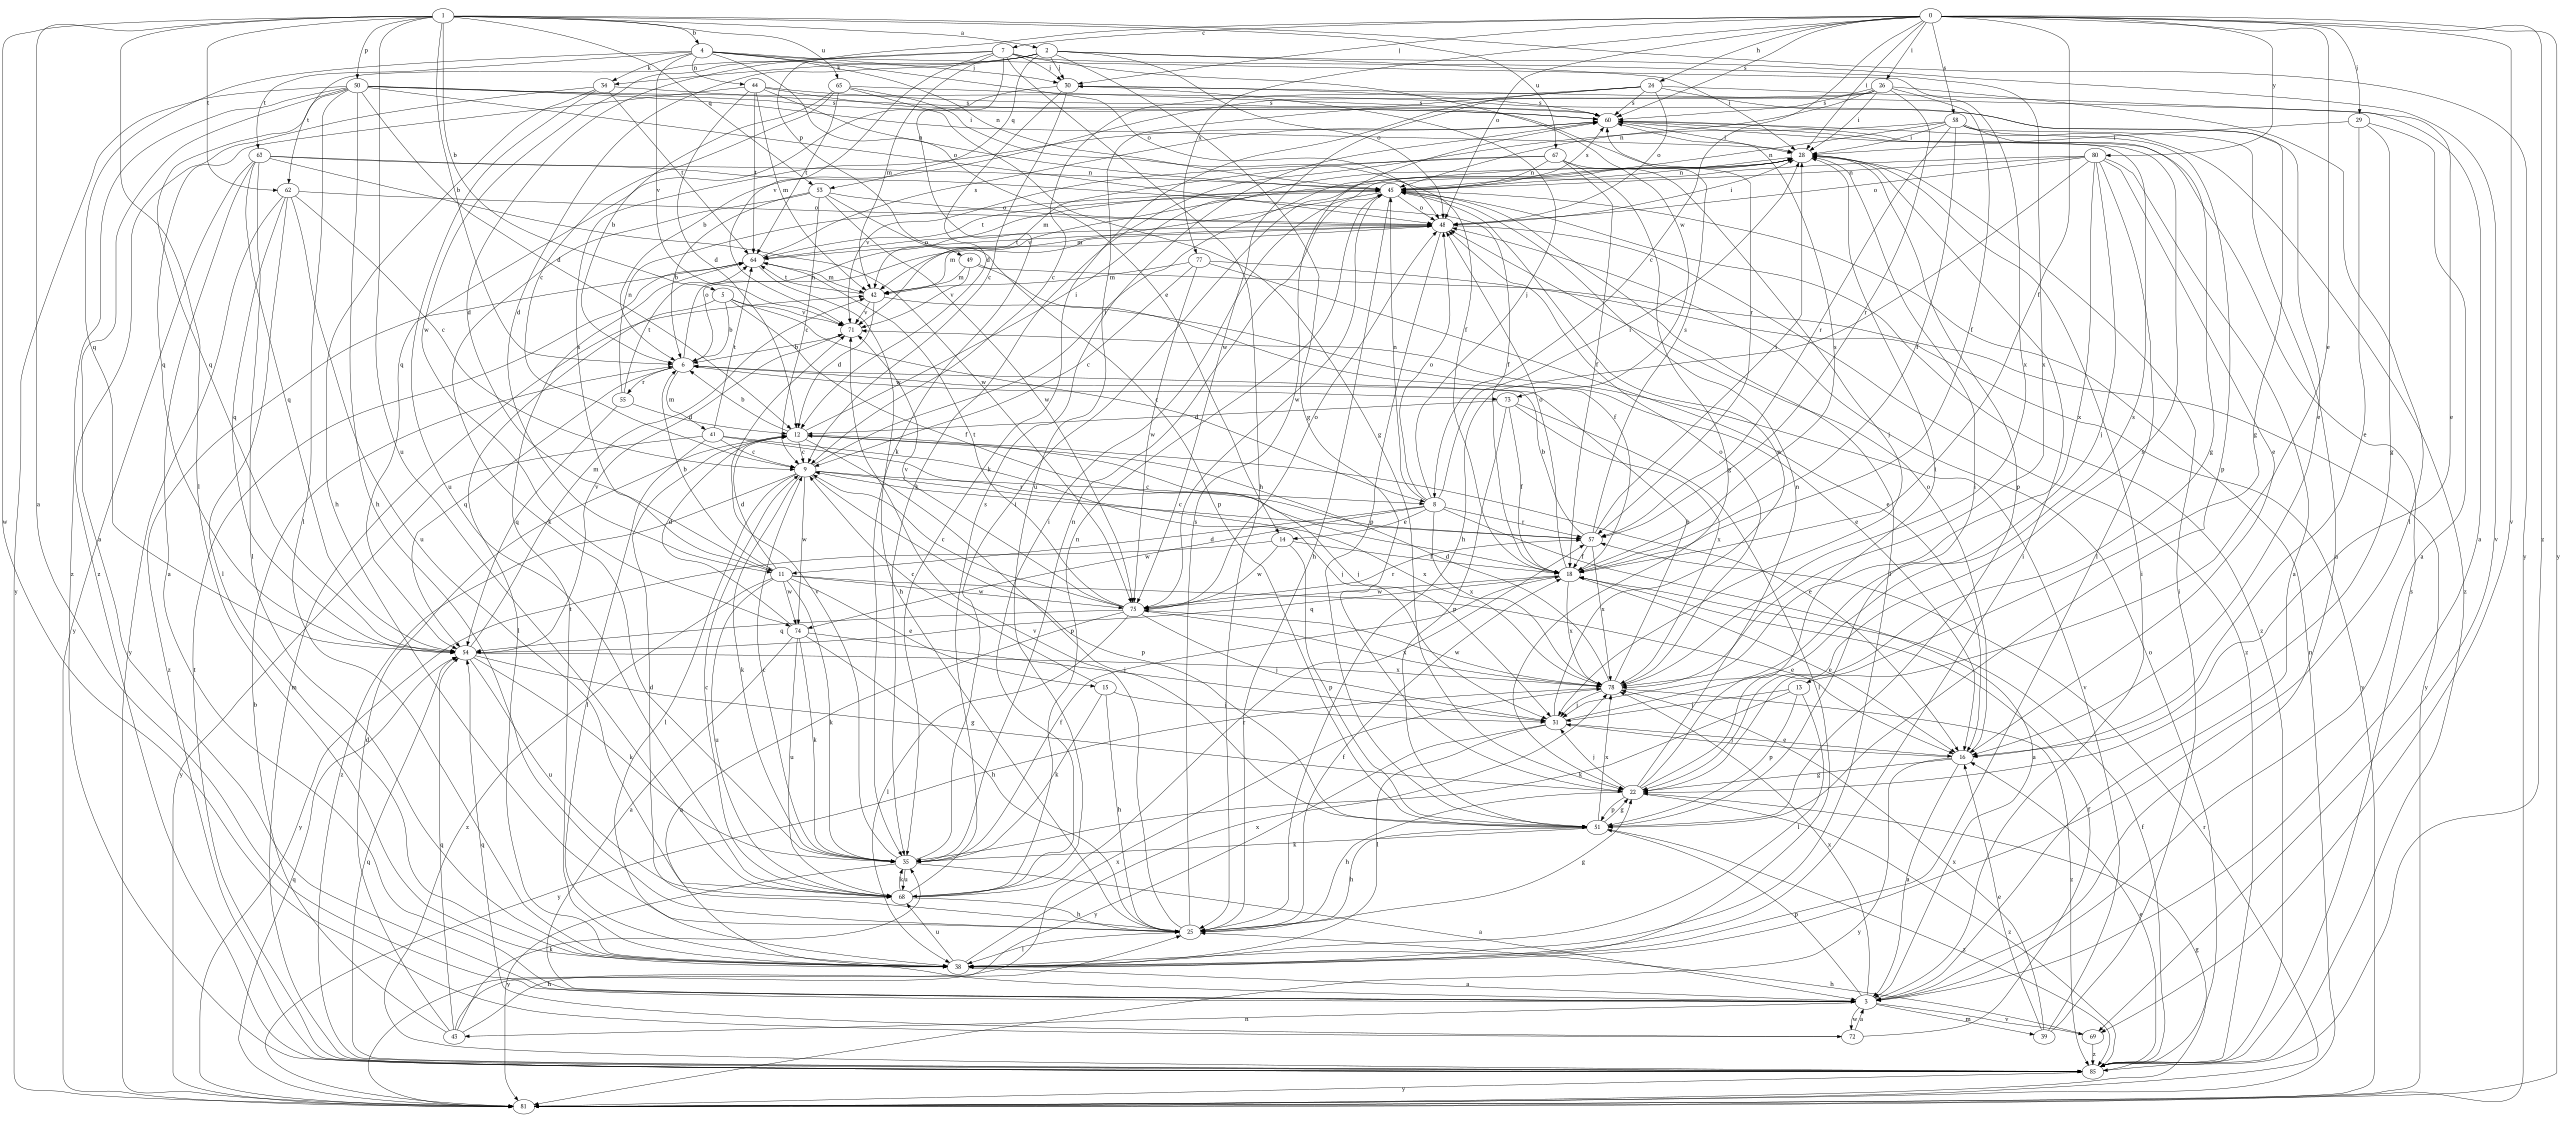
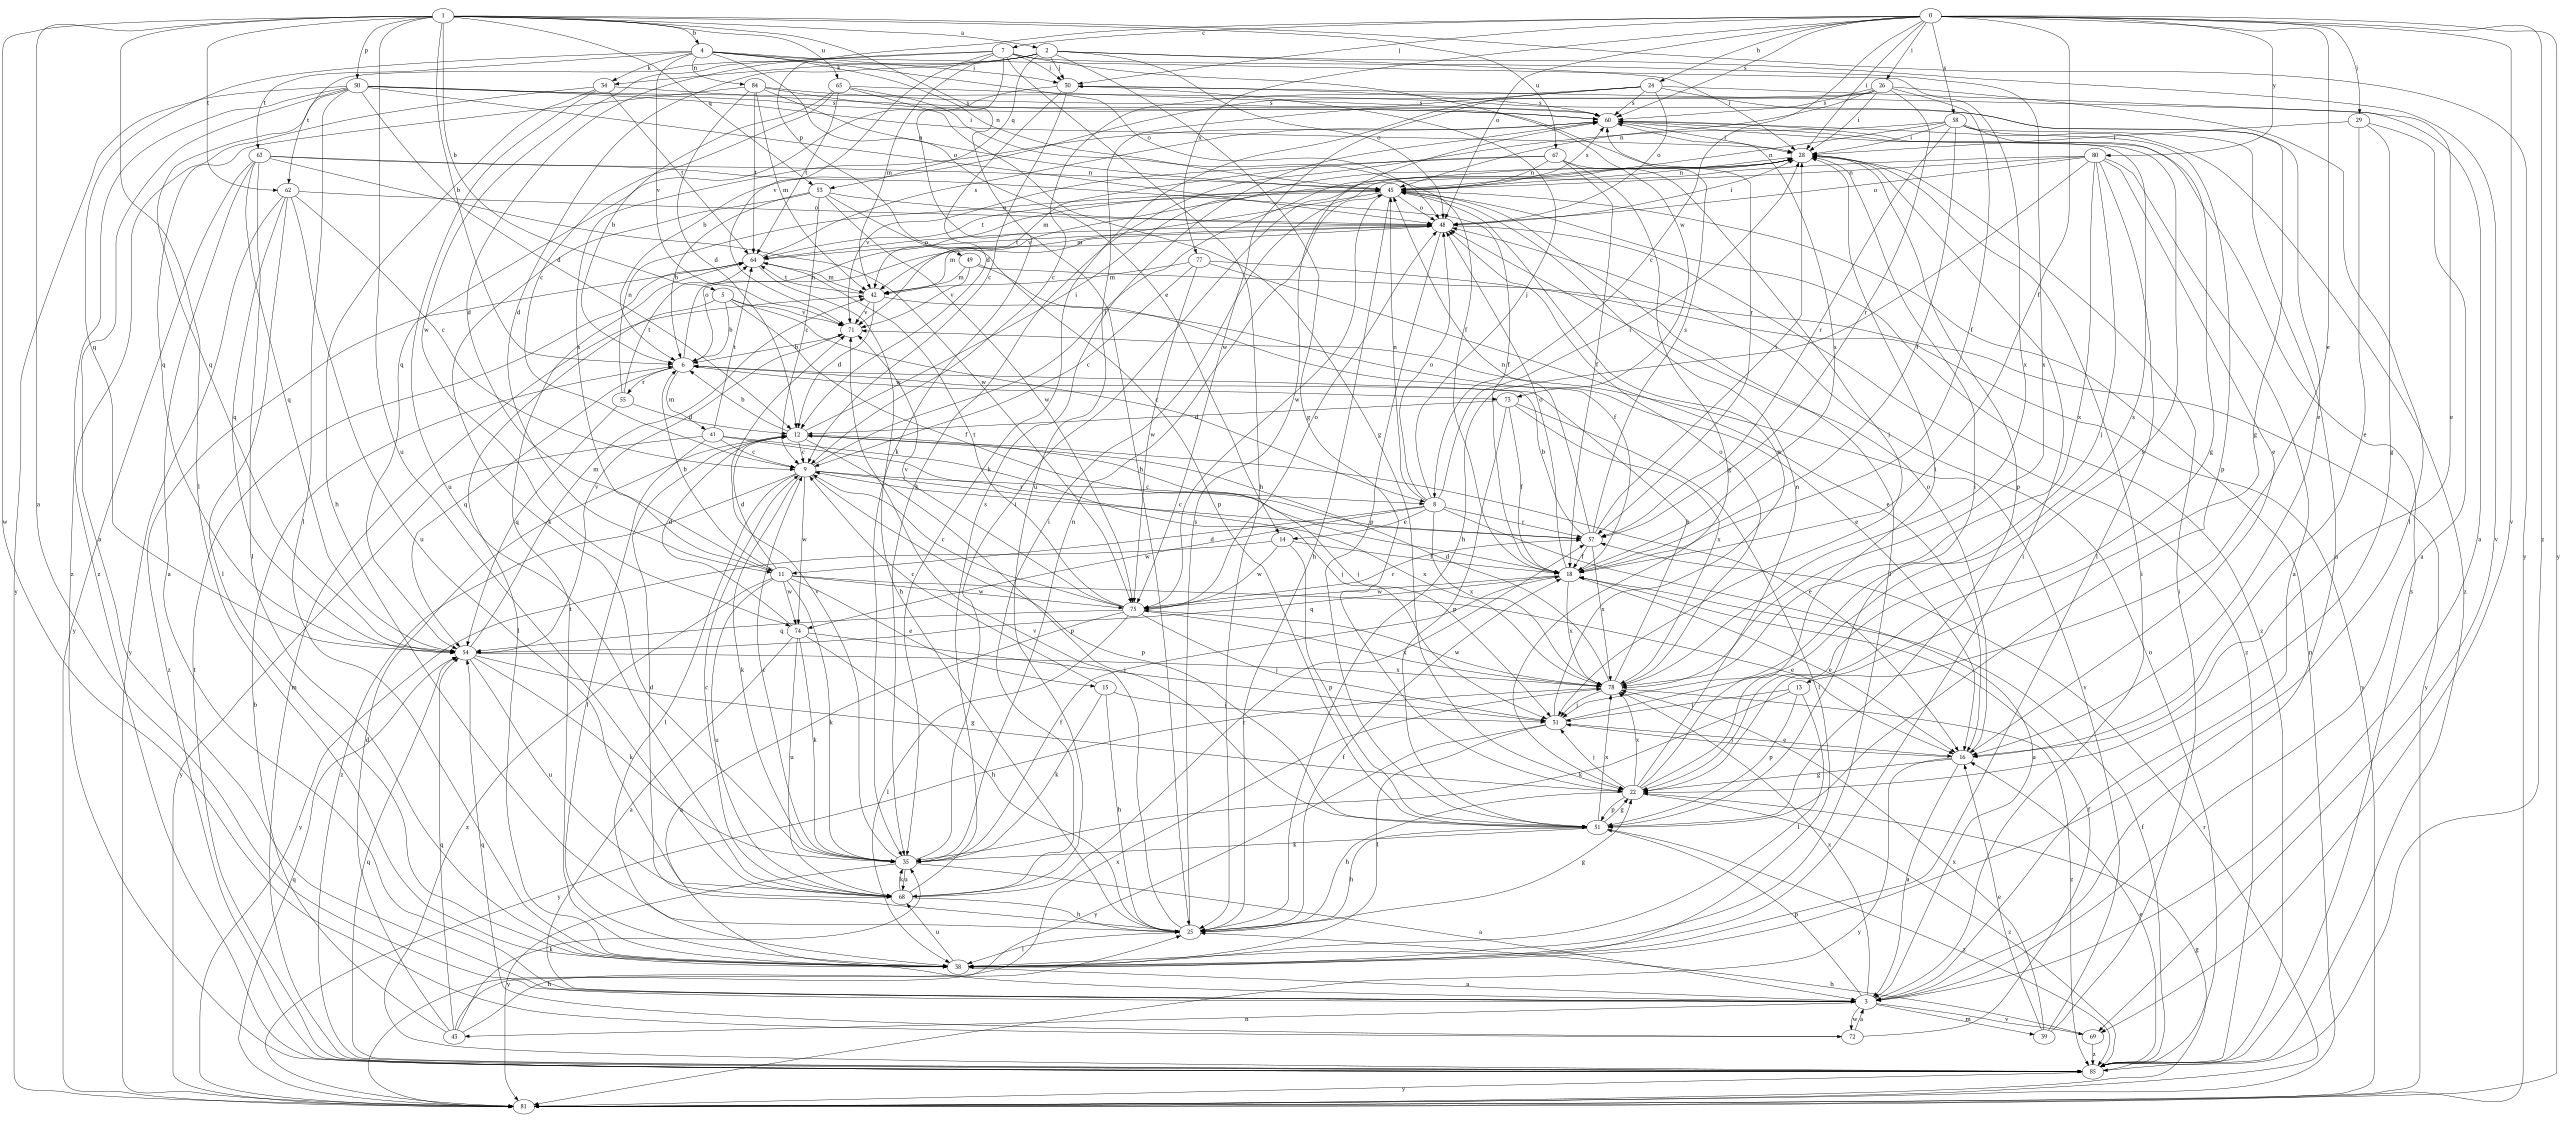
  strict digraph {
    fontname="PT Serif"
    node [fontname="PT Serif"]
    edge [fontname="PT Serif"]
    0
    7
    8
    13
    18
    24
    26
    28
    29
    30
    48
    49
    58
    60
    69
    77
    80
    81
    85
    25
    11
    78
    71
    73
    35
    42
    74
    3
    14
    45
    57
    38
    51
    31
    54
    16
    75
    68
    22
    9
    6
    12
    64
    1
    2
    4
    5
    50
    53
    62
    65
    67
    72
    34
    39
    43
-   44
+   44 [label=84]
    63
    41
    55
    15
    0 -> 7 [label=c]
    0 -> 8 [label=c]
    0 -> 13 [label=e]
    0 -> 18 [label=f]
    0 -> 24 [label=h]
    0 -> 26 [label=i]
    0 -> 28 [label=i]
    0 -> 29 [label=j]
    0 -> 30 [label=j]
    0 -> 48 [label=o]
    0 -> 49 [label=p]
    0 -> 58 [label=s]
    0 -> 60 [label=s]
    0 -> 69 [label=v]
    0 -> 77 [label=x]
    0 -> 80 [label=y]
    0 -> 81 [label=y]
    0 -> 85 [label=z]
    7 -> 30 [label=j]
    7 -> 25 [label=h]
    7 -> 11 [label=d]
    7 -> 78 [label=x]
    7 -> 71 [label=v]
    7 -> 73 [label=w]
    7 -> 35 [label=k]
    7 -> 42 [label=m]
    7 -> 74 [label=w]
    8 -> 28 [label=i]
    8 -> 30 [label=j]
    8 -> 48 [label=o]
    8 -> 11 [label=d]
    8 -> 78 [label=x]
    8 -> 74 [label=w]
    8 -> 3 [label=a]
    8 -> 14 [label=e]
    8 -> 45 [label=n]
    8 -> 57 [label=r]
    13 -> 35 [label=k]
    13 -> 38 [label=l]
    13 -> 51 [label=p]
    13 -> 31 [label=j]
    18 -> 48 [label=o]
    18 -> 60 [label=s]
    18 -> 78 [label=x]
    18 -> 54 [label=q]
    18 -> 16 [label=e]
    18 -> 75 [label=w]
    24 -> 48 [label=o]
    24 -> 60 [label=s]
    24 -> 16 [label=e]
    24 -> 75 [label=w]
    24 -> 68 [label=u]
    24 -> 22 [label=g]
    24 -> 9 [label=c]
    26 -> 18 [label=f]
    26 -> 28 [label=i]
    26 -> 60 [label=s]
    26 -> 35 [label=k]
    26 -> 45 [label=n]
    26 -> 57 [label=r]
    26 -> 38 [label=l]
    26 -> 6 [label=b]
    28 -> 45 [label=n]
    28 -> 51 [label=p]
    29 -> 28 [label=i]
    29 -> 3 [label=a]
    29 -> 16 [label=e]
    29 -> 22 [label=g]
    30 -> 60 [label=s]
    30 -> 3 [label=a]
    30 -> 54 [label=q]
    30 -> 9 [label=c]
    30 -> 12 [label=d]
    48 -> 28 [label=i]
    48 -> 85 [label=z]
    48 -> 42 [label=m]
    48 -> 51 [label=p]
    48 -> 64 [label=t]
    49 -> 18 [label=f]
    49 -> 81 [label=y]
    49 -> 71 [label=v]
    49 -> 42 [label=m]
    58 -> 18 [label=f]
    58 -> 28 [label=i]
    58 -> 35 [label=k]
    58 -> 3 [label=a]
    58 -> 45 [label=n]
    58 -> 57 [label=r]
    58 -> 51 [label=p]
    58 -> 22 [label=g]
    60 -> 28 [label=i]
    60 -> 85 [label=z]
    69 -> 85 [label=z]
    69 -> 25 [label=h]
    77 -> 81 [label=y]
    77 -> 42 [label=m]
    77 -> 16 [label=e]
    77 -> 75 [label=w]
    77 -> 9 [label=c]
    80 -> 48 [label=o]
    80 -> 25 [label=h]
    80 -> 78 [label=x]
    80 -> 71 [label=v]
    80 -> 3 [label=a]
    80 -> 45 [label=n]
    80 -> 38 [label=l]
    80 -> 31 [label=j]
    80 -> 16 [label=e]
    81 -> 45 [label=n]
    81 -> 57 [label=r]
    81 -> 54 [label=q]
    81 -> 22 [label=g]
    85 -> 18 [label=f]
    85 -> 48 [label=o]
    85 -> 60 [label=s]
    85 -> 81 [label=y]
    85 -> 42 [label=m]
    85 -> 54 [label=q]
    85 -> 16 [label=e]
    85 -> 64 [label=t]
    25 -> 18 [label=f]
    25 -> 60 [label=s]
    25 -> 71 [label=v]
    25 -> 38 [label=l]
    25 -> 22 [label=g]
    25 -> 12 [label=d]
    11 -> 60 [label=s]
    11 -> 85 [label=z]
    11 -> 35 [label=k]
    11 -> 74 [label=w]
    11 -> 16 [label=e]
    11 -> 75 [label=w]
    11 -> 68 [label=u]
    11 -> 6 [label=b]
    11 -> 12 [label=d]
    11 -> 15 [label=e]
    78 -> 48 [label=o]
    78 -> 81 [label=y]
    78 -> 85 [label=z]
    78 -> 31 [label=j]
    78 -> 75 [label=w]
    78 -> 6 [label=b]
    78 -> 12 [label=d]
    71 -> 6 [label=b]
    73 -> 18 [label=f]
    73 -> 78 [label=x]
    73 -> 38 [label=l]
    73 -> 51 [label=p]
    73 -> 12 [label=d]
    35 -> 18 [label=f]
    35 -> 28 [label=i]
    35 -> 81 [label=y]
    35 -> 71 [label=v]
    35 -> 3 [label=a]
    35 -> 45 [label=n]
    35 -> 68 [label=u]
    35 -> 9 [label=c]
    42 -> 71 [label=v]
    42 -> 16 [label=e]
    42 -> 12 [label=d]
    42 -> 64 [label=t]
    74 -> 25 [label=h]
    74 -> 35 [label=k]
    74 -> 3 [label=a]
    74 -> 31 [label=j]
    74 -> 68 [label=u]
    74 -> 12 [label=d]
    3 -> 28 [label=i]
    3 -> 69 [label=v]
    3 -> 78 [label=x]
    3 -> 51 [label=p]
    3 -> 72 [label=w]
    3 -> 39 [label=m]
    3 -> 43 [label=n]
    14 -> 18 [label=f]
    14 -> 81 [label=y]
    14 -> 51 [label=p]
    14 -> 75 [label=w]
    45 -> 48 [label=o]
    45 -> 60 [label=s]
    45 -> 85 [label=z]
    45 -> 25 [label=h]
    45 -> 42 [label=m]
    45 -> 38 [label=l]
    45 -> 75 [label=w]
    45 -> 64 [label=t]
    57 -> 18 [label=f]
    57 -> 28 [label=i]
    57 -> 60 [label=s]
    57 -> 78 [label=x]
    57 -> 9 [label=c]
    57 -> 6 [label=b]
    38 -> 28 [label=i]
-   38 -> 78 [label=x]
+   22 -> 78 [label=x]
    38 -> 3 [label=a]
    38 -> 68 [label=u]
    38 -> 64 [label=t]
    51 -> 28 [label=i]
    51 -> 85 [label=z]
    51 -> 25 [label=h]
    51 -> 78 [label=x]
    51 -> 35 [label=k]
    51 -> 22 [label=g]
    31 -> 60 [label=s]
    31 -> 81 [label=y]
    31 -> 45 [label=n]
    31 -> 38 [label=l]
    31 -> 16 [label=e]
    54 -> 78 [label=x]
    54 -> 71 [label=v]
    54 -> 35 [label=k]
    54 -> 42 [label=m]
    54 -> 68 [label=u]
    54 -> 22 [label=g]
    16 -> 48 [label=o]
    16 -> 81 [label=y]
    16 -> 3 [label=a]
    16 -> 31 [label=j]
    16 -> 22 [label=g]
    75 -> 48 [label=o]
    75 -> 78 [label=x]
    75 -> 71 [label=v]
    75 -> 3 [label=a]
    75 -> 57 [label=r]
    75 -> 38 [label=l]
    75 -> 31 [label=j]
    75 -> 54 [label=q]
    75 -> 9 [label=c]
    75 -> 64 [label=t]
    68 -> 28 [label=i]
    68 -> 60 [label=s]
    68 -> 25 [label=h]
    68 -> 35 [label=k]
-   68 -> 45 [label=n]
+   57 -> 45 [label=n]
    68 -> 57 [label=r]
    68 -> 9 [label=c]
    22 -> 28 [label=i]
    22 -> 60 [label=s]
    22 -> 85 [label=z]
    22 -> 25 [label=h]
    22 -> 45 [label=n]
    22 -> 51 [label=p]
    22 -> 31 [label=j]
    9 -> 8 [label=c]
    9 -> 28 [label=i]
    9 -> 85 [label=z]
    9 -> 78 [label=x]
    9 -> 35 [label=k]
    9 -> 74 [label=w]
    9 -> 38 [label=l]
    9 -> 51 [label=p]
    6 -> 48 [label=o]
    6 -> 73 [label=w]
    6 -> 45 [label=n]
    6 -> 54 [label=q]
    6 -> 41 [label=m]
    6 -> 55 [label=r]
    12 -> 28 [label=i]
    12 -> 51 [label=p]
    12 -> 31 [label=j]
    12 -> 16 [label=e]
    12 -> 9 [label=c]
    12 -> 6 [label=b]
    64 -> 48 [label=o]
    64 -> 60 [label=s]
    64 -> 85 [label=z]
    64 -> 25 [label=h]
    64 -> 42 [label=m]
    1 -> 81 [label=y]
-   50 -> 25 [label=h]
+   1 -> 25 [label=h]
    1 -> 3 [label=a]
    1 -> 38 [label=l]
    1 -> 68 [label=u]
    1 -> 6 [label=b]
    1 -> 2 [label=a]
    1 -> 4 [label=b]
    1 -> 5 [label=b]
    1 -> 50 [label=p]
    1 -> 53 [label=q]
    1 -> 62 [label=t]
    1 -> 65 [label=u]
    1 -> 67 [label=u]
    1 -> 72 [label=w]
    2 -> 28 [label=i]
    2 -> 30 [label=j]
    2 -> 48 [label=o]
    2 -> 69 [label=v]
    2 -> 11 [label=d]
    2 -> 22 [label=g]
    2 -> 53 [label=q]
    2 -> 62 [label=t]
    2 -> 34 [label=k]
    4 -> 30 [label=j]
    4 -> 48 [label=o]
    4 -> 78 [label=x]
    4 -> 71 [label=v]
    4 -> 14 [label=e]
    4 -> 45 [label=n]
    4 -> 54 [label=q]
    4 -> 34 [label=k]
    4 -> 44 [label=n]
    4 -> 63 [label=t]
    5 -> 8 [label=c]
    5 -> 18 [label=f]
    5 -> 71 [label=v]
    5 -> 38 [label=l]
    5 -> 6 [label=b]
    50 -> 28 [label=i]
    50 -> 48 [label=o]
    50 -> 60 [label=s]
    50 -> 81 [label=y]
    50 -> 85 [label=z]
    50 -> 3 [label=a]
    50 -> 38 [label=l]
    50 -> 54 [label=q]
    50 -> 16 [label=e]
    50 -> 12 [label=d]
    53 -> 48 [label=o]
    53 -> 35 [label=k]
    53 -> 51 [label=p]
    53 -> 75 [label=w]
    53 -> 9 [label=c]
    53 -> 6 [label=b]
    62 -> 48 [label=o]
    62 -> 81 [label=y]
    62 -> 38 [label=l]
    62 -> 54 [label=q]
    62 -> 68 [label=u]
    62 -> 9 [label=c]
    65 -> 18 [label=f]
    65 -> 60 [label=s]
    65 -> 22 [label=g]
    65 -> 9 [label=c]
    65 -> 6 [label=b]
    65 -> 64 [label=t]
    67 -> 18 [label=f]
    67 -> 71 [label=v]
    67 -> 42 [label=m]
    67 -> 45 [label=n]
    67 -> 31 [label=j]
    67 -> 22 [label=g]
    72 -> 18 [label=f]
    72 -> 3 [label=a]
    72 -> 54 [label=q]
    34 -> 60 [label=s]
    34 -> 85 [label=z]
    34 -> 25 [label=h]
    34 -> 68 [label=u]
    34 -> 64 [label=t]
    39 -> 28 [label=i]
    39 -> 78 [label=x]
    39 -> 71 [label=v]
    39 -> 16 [label=e]
    43 -> 25 [label=h]
    43 -> 78 [label=x]
    43 -> 35 [label=k]
    43 -> 54 [label=q]
    43 -> 6 [label=b]
    43 -> 12 [label=d]
    44 -> 60 [label=s]
    44 -> 42 [label=m]
    44 -> 45 [label=n]
    44 -> 57 [label=r]
    44 -> 54 [label=q]
    44 -> 12 [label=d]
    44 -> 64 [label=t]
    63 -> 18 [label=f]
    63 -> 81 [label=y]
    63 -> 3 [label=a]
    63 -> 45 [label=n]
    63 -> 38 [label=l]
    63 -> 54 [label=q]
    63 -> 75 [label=w]
    41 -> 81 [label=y]
    41 -> 57 [label=r]
    41 -> 38 [label=l]
    41 -> 31 [label=j]
    41 -> 9 [label=c]
    41 -> 64 [label=t]
    55 -> 45 [label=n]
    55 -> 54 [label=q]
    55 -> 12 [label=d]
    55 -> 64 [label=t]
    15 -> 25 [label=h]
    15 -> 35 [label=k]
    15 -> 31 [label=j]
    15 -> 9 [label=c]
  }
